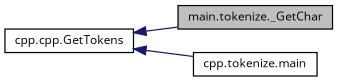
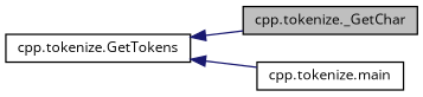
  digraph {
    fontname="Open Sans"
    rankdir=LR
    node [color=black fillcolor=white fontname="Open Sans" fontsize=10 shape=record style=filled]
    edge [color=midnightblue dir=back fontname="Open Sans" fontsize=10 labelfontname=Helvetica labelfontsize=10 style=solid]
-   n1 [fillcolor=grey75 fontcolor=black height=0.2 label="main.tokenize._GetChar" width=0.4]
-   n2 [height=0.2 label="cpp.cpp.GetTokens" width=0.4]
+   n1 [fillcolor=grey75 fontcolor=black height=0.2 label="cpp.tokenize._GetChar" width=0.4]
+   n2 [height=0.2 label="cpp.tokenize.GetTokens" width=0.4]
    n3 [height=0.2 label="cpp.tokenize.main" width=0.4]
    n2 -> n1
    n2 -> n3
  }
